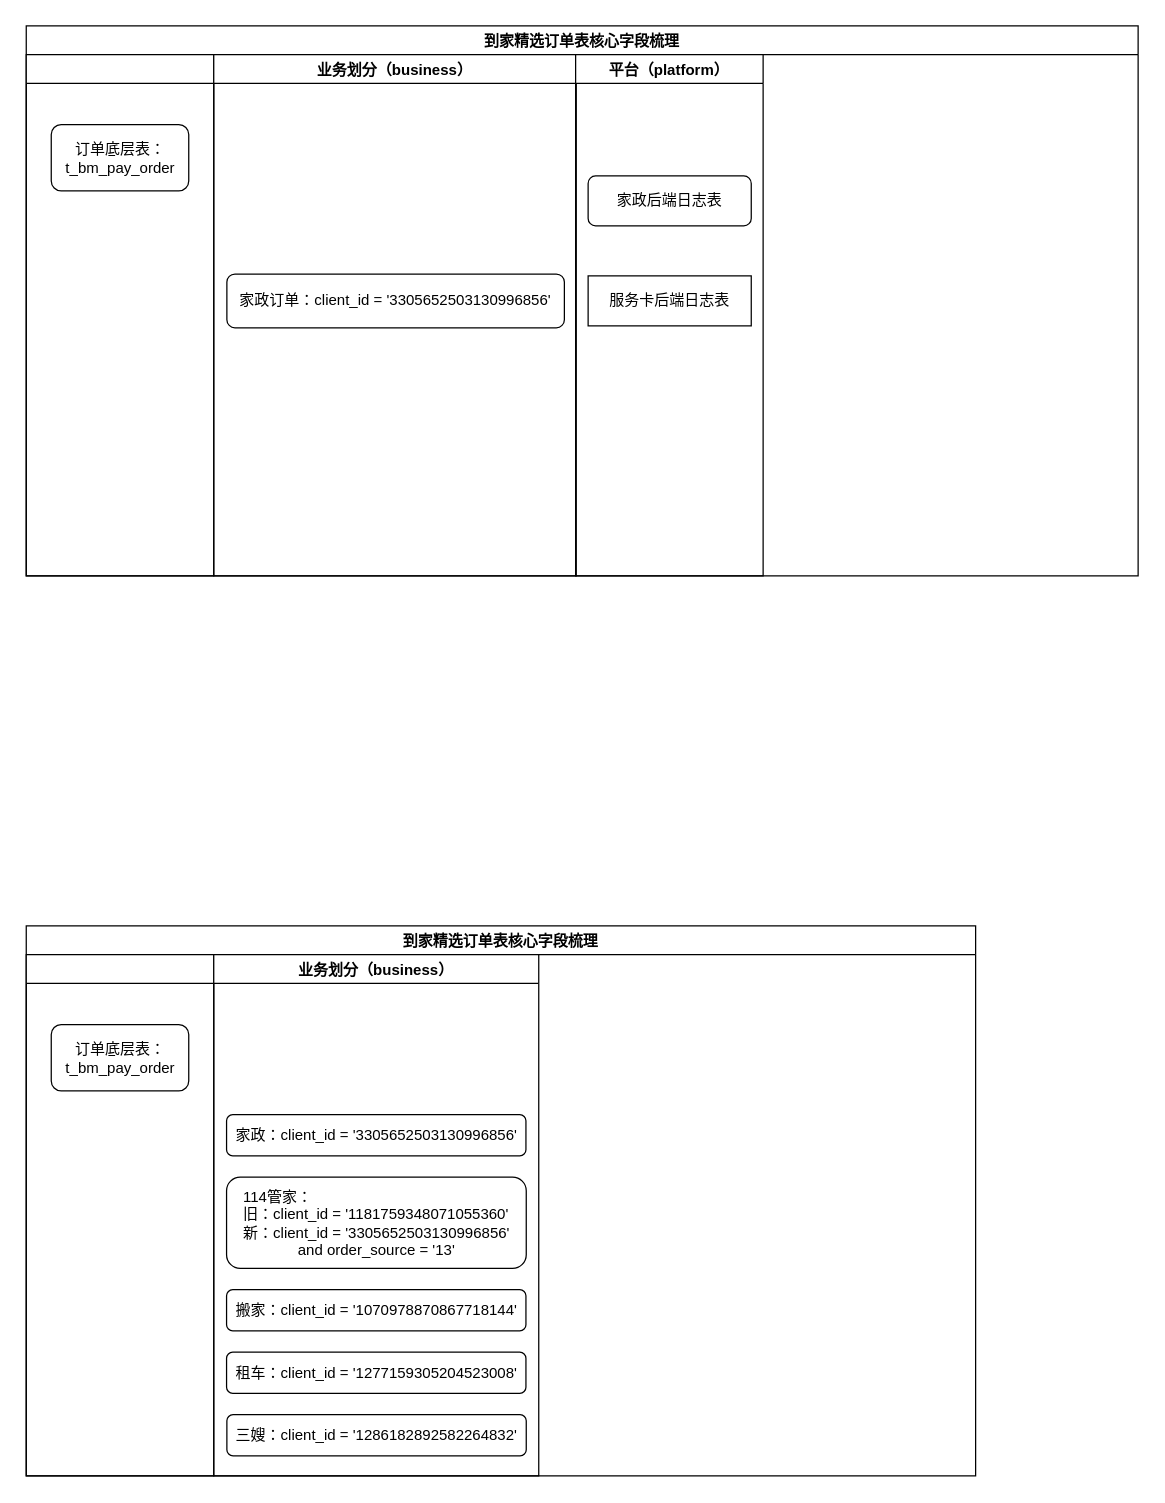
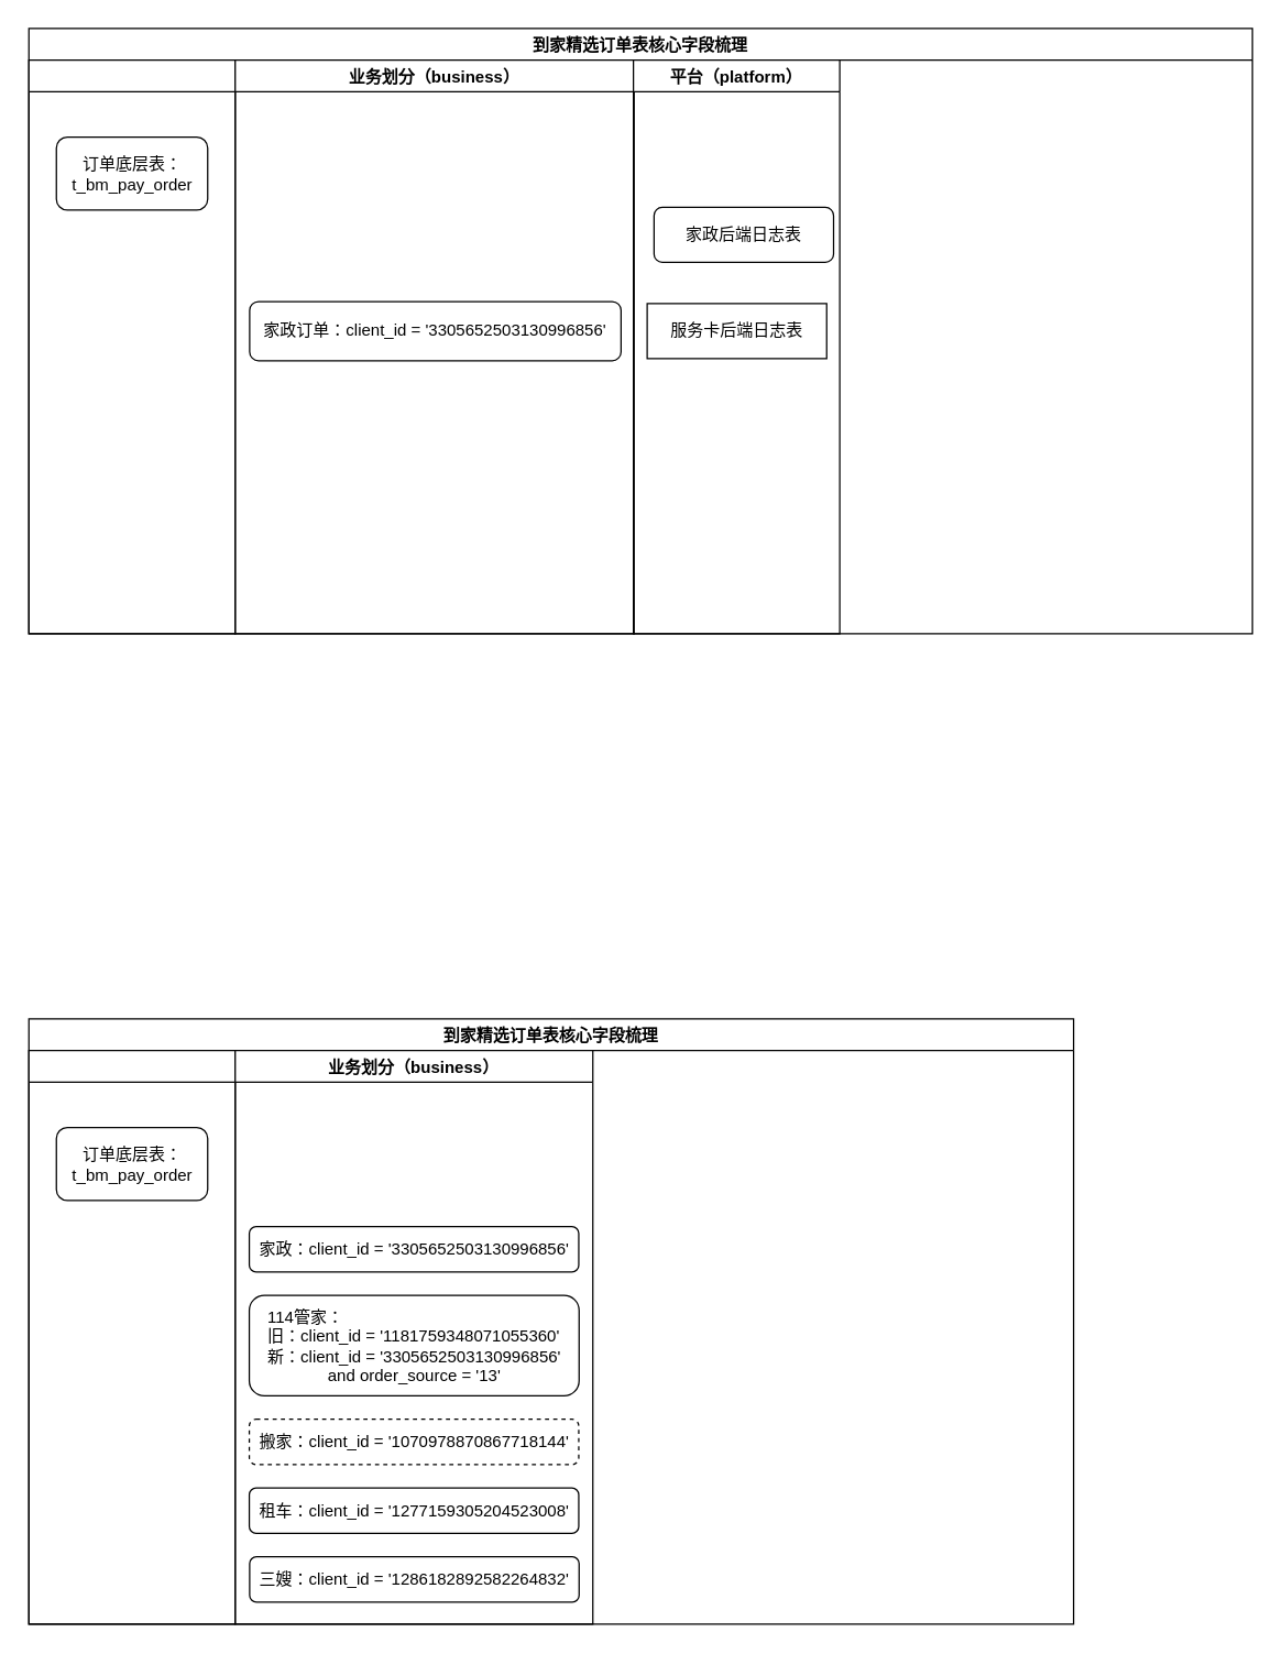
  <mxCell id="0" />
  <mxCell id="1" parent="0" />
  <mxCell id="2" value="到家精选订单表核心字段梳理" style="swimlane;" parent="1" vertex="1"><mxGeometry x="20.5" y="20" width="889.5" height="440" as="geometry" /></mxCell>
  <mxCell id="3" value="" style="swimlane;" parent="2" vertex="1"><mxGeometry y="23" width="150" height="417" as="geometry" /></mxCell>
  <mxCell id="4" value="&lt;span&gt;订单底层表：&lt;/span&gt;&lt;br&gt;&lt;span style=&quot;text-align: left&quot;&gt;t_bm_pay_order&lt;/span&gt;" style="rounded=1;whiteSpace=wrap;html=1;" parent="3" vertex="1"><mxGeometry x="20" y="56" width="110" height="53" as="geometry" /></mxCell>
  <mxCell id="5" value="业务划分（business）" style="swimlane;" parent="2" vertex="1"><mxGeometry x="150" y="23" width="290" height="417" as="geometry" /></mxCell>
  <mxCell id="6" value="家政订单：client_id = '&lt;span style=&quot;background-color: rgba(0 , 0 , 0 , 0) ; text-align: left&quot;&gt;3305652503130996856&lt;/span&gt;'" style="rounded=1;whiteSpace=wrap;html=1;" vertex="1" parent="5"><mxGeometry x="10.5" y="175.5" width="270" height="43" as="geometry" /></mxCell>
- <mxCell id="7" value="家政后端日志表" style="rounded=1;whiteSpace=wrap;html=1;" vertex="1" parent="2"><mxGeometry x="449.5" y="120" width="130.5" height="40" as="geometry" /></mxCell>
+ <mxCell id="7" value="家政后端日志表" style="rounded=1;whiteSpace=wrap;html=1;" vertex="1" parent="2"><mxGeometry x="454.5" y="130" width="130.5" height="40" as="geometry" /></mxCell>
  <mxCell id="8" value="服务卡后端日志表" style="whiteSpace=wrap;html=1;rounded=0;" vertex="1" parent="2"><mxGeometry x="449.5" y="200" width="130.5" height="40" as="geometry" /></mxCell>
  <mxCell id="9" value="到家精选订单表核心字段梳理" style="swimlane;" vertex="1" parent="1"><mxGeometry x="20.5" y="740" width="759.5" height="440" as="geometry" /></mxCell>
  <mxCell id="10" value="" style="swimlane;" vertex="1" parent="9"><mxGeometry y="23" width="150" height="417" as="geometry" /></mxCell>
  <mxCell id="11" value="&lt;span&gt;订单底层表：&lt;/span&gt;&lt;br&gt;&lt;span style=&quot;text-align: left&quot;&gt;t_bm_pay_order&lt;/span&gt;" style="rounded=1;whiteSpace=wrap;html=1;" vertex="1" parent="10"><mxGeometry x="20" y="56" width="110" height="53" as="geometry" /></mxCell>
  <mxCell id="12" value="业务划分（business）" style="swimlane;" vertex="1" parent="9"><mxGeometry x="150" y="23" width="260" height="417" as="geometry" /></mxCell>
  <mxCell id="13" value="家政：client_id = '&lt;span style=&quot;background-color: rgba(0 , 0 , 0 , 0) ; text-align: left&quot;&gt;3305652503130996856&lt;/span&gt;'" style="rounded=1;whiteSpace=wrap;html=1;" vertex="1" parent="12"><mxGeometry x="10.25" y="128" width="239.5" height="33" as="geometry" /></mxCell>
  <mxCell id="14" value="&lt;div style=&quot;text-align: left&quot;&gt;&lt;span&gt;114管家：&lt;/span&gt;&lt;/div&gt;&lt;div style=&quot;text-align: left&quot;&gt;&lt;span&gt;旧：&lt;/span&gt;&lt;span style=&quot;text-align: center&quot;&gt;client_id = '&lt;/span&gt;&lt;span style=&quot;background-color: rgba(0 , 0 , 0 , 0)&quot;&gt;1181759348071055360&lt;/span&gt;&lt;span style=&quot;text-align: center&quot;&gt;'&lt;/span&gt;&lt;/div&gt;&lt;div style=&quot;text-align: left&quot;&gt;&lt;span style=&quot;text-align: center&quot;&gt;新：&lt;/span&gt;&lt;span style=&quot;text-align: center&quot;&gt;client_id = '&lt;/span&gt;&lt;span style=&quot;background-color: rgba(0 , 0 , 0 , 0)&quot;&gt;3305652503130996856&lt;/span&gt;&lt;span style=&quot;text-align: center&quot;&gt;'&lt;/span&gt;&lt;/div&gt;&lt;span&gt;and order_source = '13'&lt;/span&gt;&lt;span style=&quot;text-align: left&quot;&gt;&lt;br&gt;&lt;/span&gt;" style="rounded=1;whiteSpace=wrap;html=1;" vertex="1" parent="12"><mxGeometry x="10.25" y="178" width="239.75" height="73" as="geometry" /></mxCell>
- <mxCell id="15" value="&lt;div style=&quot;text-align: left&quot;&gt;&lt;font style=&quot;font-size: 12px&quot;&gt;搬家：client_id = '&lt;span style=&quot;background-color: rgba(0 , 0 , 0 , 0)&quot;&gt;1070978870867718144&lt;/span&gt;&lt;span&gt;'&lt;/span&gt;&lt;/font&gt;&lt;/div&gt;" style="rounded=1;whiteSpace=wrap;html=1;" vertex="1" parent="12"><mxGeometry x="10.25" y="268" width="239.5" height="33" as="geometry" /></mxCell>
+ <mxCell id="15" value="&lt;div style=&quot;text-align: left&quot;&gt;&lt;font style=&quot;font-size: 12px&quot;&gt;搬家：client_id = '&lt;span style=&quot;background-color: rgba(0 , 0 , 0 , 0)&quot;&gt;1070978870867718144&lt;/span&gt;&lt;span&gt;'&lt;/span&gt;&lt;/font&gt;&lt;/div&gt;" style="rounded=1;whiteSpace=wrap;html=1;dashed=1;" vertex="1" parent="12"><mxGeometry x="10.25" y="268" width="239.5" height="33" as="geometry" /></mxCell>
  <mxCell id="16" value="&lt;div style=&quot;text-align: left&quot;&gt;&lt;font&gt;租车：client_id = '&lt;span style=&quot;background-color: rgba(0 , 0 , 0 , 0)&quot;&gt;&lt;font style=&quot;font-size: 12px&quot;&gt;1277159305204523008&lt;/font&gt;&lt;/span&gt;&lt;span style=&quot;font-size: 12px&quot;&gt;'&lt;/span&gt;&lt;/font&gt;&lt;/div&gt;" style="rounded=1;whiteSpace=wrap;html=1;" vertex="1" parent="12"><mxGeometry x="10.25" y="318" width="239.5" height="33" as="geometry" /></mxCell>
  <mxCell id="17" value="&lt;div style=&quot;text-align: left&quot;&gt;&lt;font&gt;三嫂：client_id = '&lt;span style=&quot;background-color: rgba(0 , 0 , 0 , 0)&quot;&gt;&lt;font style=&quot;font-size: 12px&quot;&gt;1286182892582264832&lt;/font&gt;&lt;/span&gt;&lt;span style=&quot;font-size: 12px&quot;&gt;'&lt;/span&gt;&lt;/font&gt;&lt;/div&gt;" style="rounded=1;whiteSpace=wrap;html=1;" vertex="1" parent="12"><mxGeometry x="10.5" y="368" width="239.5" height="33" as="geometry" /></mxCell>
  <mxCell id="18" value="平台（platform）" style="swimlane;" vertex="1" parent="1"><mxGeometry x="460" y="43" width="150" height="417" as="geometry" /></mxCell>
